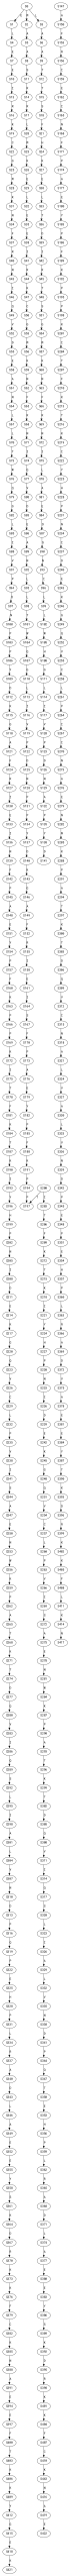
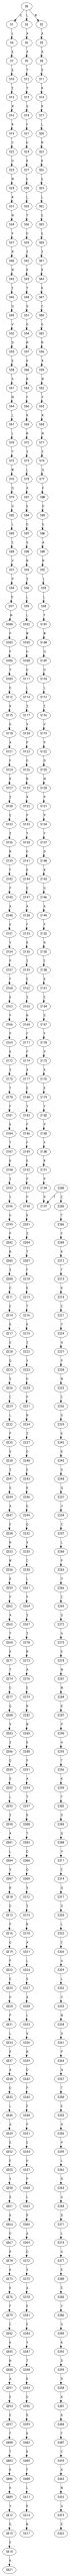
  strict digraph {
    fontname="Roboto Mono"
    node [fontname="Roboto Mono"]
    edge [fontname="Roboto Mono"]
    S0
    S1
    S2
    S3
    S4
    S5
    S6
    S7
    S8
    S9
    S10
    S11
    S12
    S13
    S14
    S15
    S16
    S17
    S18
    S19
    S20
    S21
    S22
    S23
    S24
    S25
    S26
    S27
    S28
    S29
    S30
    S31
    S32
    S33
    S34
    S35
    S36
    S37
    S38
    S39
    S40
    S41
    S42
    S43
    S44
    S45
    S46
    S47
    S48
    S49
    S50
    S51
    S52
    S53
    S54
    S55
    S56
    S57
    S58
    S59
    S60
    S61
    S62
    S63
    S64
    S65
    S66
    S67
    S68
    S69
    S70
    S71
    S72
    S73
    S74
    S75
    S76
    S77
    S78
    S79
    S80
    S81
    S82
    S83
    S84
    S85
    S86
    S87
    S88
    S89
    S90
    S91
    S92
    S93
    S94
    S95
    S96
    S97
    S98
    S99
    S100
    S101
    S102
    S103
    S104
    S105
    S106
    S107
    S108
    S109
    S110
    S111
    S112
    S113
    S114
    S115
    S116
    S117
    S118
    S119
    S120
    S121
    S122
    S123
    S124
    S125
    S126
    S127
    S128
    S129
    S130
    S131
    S132
    S133
    S134
    S135
    S136
    S137
    S138
    S139
    S140
    S141
    S142
    S143
+   S144
    S145
    S146
    S147
    S148
    S149
    S150
    S151
    S152
    S153
    S154
    S155
    S156
    S157
    S158
    S159
    S160
    S161
    S162
    S163
    S164
    S165
    S166
    S167
    S168
    S169
    S170
    S171
    S172
    S173
    S174
    S175
    S176
    S177
    S178
    S179
    S180
    S181
    S182
    S183
    S184
    S185
    S186
    S187
    S188
    S189
    S190
    S191
    S192
    S193
    S194
    S195
    S196
    S197
    S198
    S199
    S201
    S202
    S200
    S203
    S204
    S205
    S206
    S207
    S208
    S209
    S210
    S211
    S212
    S213
    S214
    S215
    S216
    S217
    S218
    S219
    S220
    S221
    S222
    S223
    S224
    S225
    S226
    S227
    S228
    S229
    S230
    S231
    S232
    S233
    S234
    S235
    S236
    S237
    S238
    S239
    S240
    S241
    S242
    S243
    S244
    S245
    S246
    S247
    S248
    S249
    S250
    S251
    S252
    S253
    S254
    S255
    S256
    S257
    S258
    S259
    S260
    S261
    S262
    S263
    S264
    S265
    S266
    S267
    S268
    S269
    S270
    S271
    S272
    S273
    S274
    S275
    S276
    S277
    S278
    S279
    S280
    S281
    S282
    S283
    S284
    S285
    S286
    S287
    S288
    S289
    S290
    S291
    S292
    S293
    S294
    S295
    S296
    S297
    S298
    S299
    S300
    S301
    S302
    S303
    S304
    S305
    S306
    S307
    S308
    S309
    S310
    S311
    S312
    S313
    S314
    S315
    S316
    S317
    S318
    S319
    S320
    S321
    S322
    S323
    S324
    S325
    S326
    S327
    S328
    S329
    S330
    S331
    S332
    S333
    S334
    S335
    S336
    S337
    S338
    S339
    S340
    S341
    S342
    S343
    S344
    S345
    S346
    S347
    S348
    S349
    S350
    S351
    S352
    S353
    S354
    S355
    S356
    S357
    S358
    S359
    S360
    S361
    S362
    S363
    S364
    S365
    S366
    S367
    S368
    S369
    S370
    S371
    S372
    S373
    S374
    S375
    S376
    S377
    S378
    S379
    S380
    S381
    S382
    S383
    S384
    S385
    S386
    S387
    S388
    S389
    S390
    S391
    S392
    S393
    S394
    S395
    S396
    S397
    S398
    S399
    S400
    S401
    S402
    S403
    S404
    S405
    S406
    S407
    S408
    S409
    S410
    S411
    S412
    n414 [label=S443]
    S414
    S415
    S416
    S417
    S418
    S419
    S421
    S422
    S0 -> S1 [label=E]
    S0 -> S2 [label=M]
    S0 -> S3 [label=L]
    S1 -> S4 [label=L]
    S2 -> S5 [label=A]
    S3 -> S6 [label=A]
    S4 -> S7 [label=E]
    S5 -> S8 [label=A]
    S6 -> S9 [label=A]
    S7 -> S10 [label=E]
    S8 -> S11 [label=S]
    S9 -> S12 [label=T]
    S10 -> S13 [label=I]
    S11 -> S14 [label=R]
    S12 -> S15 [label=T]
    S13 -> S16 [label=R]
    S14 -> S17 [label=R]
    S15 -> S18 [label=S]
    S16 -> S19 [label=K]
    S17 -> S20 [label=L]
    S18 -> S21 [label=F]
    S19 -> S22 [label=C]
    S20 -> S23 [label=M]
    S21 -> S24 [label=H]
    S22 -> S25 [label=G]
    S23 -> S26 [label=K]
    S24 -> S27 [label=K]
    S25 -> S28 [label=M]
    S26 -> S29 [label=E]
    S27 -> S30 [label=E]
    S28 -> S31 [label=K]
    S29 -> S32 [label=L]
    S30 -> S33 [label=L]
    S31 -> S34 [label=N]
    S32 -> S35 [label=E]
    S33 -> S36 [label=T]
    S34 -> S37 [label=F]
    S35 -> S38 [label=E]
    S36 -> S39 [label=D]
    S37 -> S40 [label=R]
    S38 -> S41 [label=I]
    S39 -> S42 [label=I]
    S40 -> S43 [label=N]
    S41 -> S44 [label=R]
    S42 -> S45 [label=R]
    S43 -> S46 [label=I]
    S44 -> S47 [label=K]
    S45 -> S48 [label=T]
    S46 -> S49 [label=Q]
    S47 -> S50 [label=C]
    S48 -> S51 [label=S]
    S49 -> S52 [label=V]
    S50 -> S53 [label=G]
    S51 -> S54 [label=G]
    S52 -> S55 [label=D]
    S53 -> S56 [label=M]
    S54 -> S57 [label=M]
    S55 -> S58 [label=E]
    S56 -> S59 [label=K]
    S57 -> S60 [label=K]
    S58 -> S61 [label=A]
    S59 -> S62 [label=N]
    S60 -> S63 [label=N]
    S61 -> S64 [label=N]
    S62 -> S65 [label=F]
    S63 -> S66 [label=F]
    S64 -> S67 [label=L]
    S65 -> S68 [label=R]
    S66 -> S69 [label=R]
    S67 -> S70 [label=L]
    S68 -> S71 [label=N]
    S69 -> S72 [label=N]
    S70 -> S73 [label=T]
    S71 -> S74 [label=I]
    S72 -> S75 [label=I]
    S73 -> S76 [label=W]
    S74 -> S77 [label=Q]
    S75 -> S78 [label=L]
    S76 -> S79 [label=Q]
    S77 -> S80 [label=V]
    S78 -> S81 [label=A]
    S79 -> S82 [label=G]
    S80 -> S83 [label=D]
    S81 -> S84 [label=E]
    S82 -> S85 [label=L]
    S83 -> S86 [label=E]
    S84 -> S87 [label=D]
    S85 -> S88 [label=I]
    S86 -> S89 [label=A]
    S87 -> S90 [label=S]
    S88 -> S91 [label=V]
    S89 -> S92 [label=N]
    S90 -> S93 [label=N]
    S91 -> S94 [label=P]
    S92 -> S95 [label=L]
    S93 -> S96 [label=I]
    S94 -> S97 [label=D]
    S95 -> S98 [label=L]
    S96 -> S99 [label=L]
    S97 -> S100 [label=N]
    S98 -> S101 [label=T]
    S99 -> S102 [label=L]
    S100 -> S103 [label=P]
    S101 -> S104 [label=W]
    S102 -> S105 [label=W]
    S103 -> S106 [label=P]
    S104 -> S107 [label=Q]
    S105 -> S108 [label=H]
    S106 -> S109 [label=Y]
    S107 -> S110 [label=G]
    S108 -> S111 [label=G]
    S109 -> S112 [label=D]
    S110 -> S113 [label=L]
    S111 -> S114 [label=L]
    S112 -> S115 [label=K]
    S113 -> S116 [label=I]
    S114 -> S117 [label=I]
    S115 -> S118 [label=G]
    S116 -> S119 [label=V]
    S117 -> S120 [label=V]
    S118 -> S121 [label=A]
    S119 -> S122 [label=P]
    S120 -> S123 [label=P]
    S121 -> S124 [label=F]
    S122 -> S125 [label=D]
    S123 -> S126 [label=D]
    S124 -> S127 [label=R]
    S125 -> S128 [label=N]
    S126 -> S129 [label=N]
    S127 -> S130 [label=I]
    S128 -> S131 [label=P]
    S129 -> S132 [label=A]
    S130 -> S133 [label=E]
    S131 -> S134 [label=P]
    S132 -> S135 [label=P]
    S133 -> S136 [label=I]
    S134 -> S137 [label=Y]
    S135 -> S138 [label=Y]
    S136 -> S139 [label=N]
    S137 -> S140 [label=D]
    S138 -> S141 [label=D]
    S139 -> S142 [label=F]
    S140 -> S143 [label=K]
+   S141 -> S144 [label=K]
    S142 -> S145 [label=P]
    S143 -> S146 [label=G]
+   S144 -> S147 [label=G]
    S145 -> S148 [label=A]
    S146 -> S149 [label=A]
    S147 -> S150 [label=A]
    S148 -> S151 [label=E]
    S149 -> S152 [label=F]
    S150 -> S153 [label=F]
    S151 -> S154 [label=Y]
    S152 -> S155 [label=R]
    S153 -> S156 [label=R]
    S154 -> S157 [label=P]
    S155 -> S158 [label=I]
    S156 -> S159 [label=I]
    S157 -> S160 [label=F]
    S158 -> S161 [label=E]
    S159 -> S162 [label=E]
    S160 -> S163 [label=K]
    S161 -> S164 [label=I]
    S162 -> S165 [label=I]
    S163 -> S166 [label=P]
    S164 -> S167 [label=S]
    S165 -> S168 [label=N]
    S166 -> S169 [label=P]
    S167 -> S170 [label=F]
    S168 -> S171 [label=F]
    S169 -> S172 [label=K]
    S170 -> S173 [label=P]
    S171 -> S174 [label=P]
    S172 -> S175 [label=I]
    S173 -> S176 [label=A]
    S174 -> S177 [label=A]
    S175 -> S178 [label=T]
    S176 -> S179 [label=E]
    S177 -> S180 [label=E]
    S178 -> S181 [label=F]
    S179 -> S182 [label=Y]
    S180 -> S183 [label=Y]
    S181 -> S184 [label=K]
    S182 -> S185 [label=P]
    S183 -> S186 [label=P]
    S184 -> S187 [label=T]
    S185 -> S188 [label=F]
    S186 -> S189 [label=F]
    S187 -> S190 [label=K]
    S188 -> S191 [label=K]
    S189 -> S192 [label=K]
    S190 -> S193 [label=I]
    S191 -> S194 [label=P]
    S192 -> S195 [label=P]
    S193 -> S196 [label=Y]
    S194 -> S197 [label=P]
    S195 -> S198 [label=P]
    S196 -> S199 [label=H]
    S198 -> S201 [label=K]
    S199 -> S202 [label=P]
    S201 -> S204 [label=I]
    S202 -> S205 [label=N]
    S200 -> S197 [label=T]
    S200 -> S203 [label=I]
    S203 -> S206 [label=T]
    S204 -> S207 [label=T]
    S205 -> S208 [label=I]
    S206 -> S209 [label=F]
    S207 -> S210 [label=F]
    S208 -> S211 [label=D]
    S209 -> S212 [label=K]
    S210 -> S213 [label=K]
    S211 -> S214 [label=E]
    S212 -> S215 [label=T]
    S213 -> S216 [label=T]
    S214 -> S217 [label=K]
    S215 -> S218 [label=K]
    S216 -> S219 [label=K]
    S217 -> S220 [label=G]
    S218 -> S221 [label=I]
    S219 -> S222 [label=I]
    S220 -> S223 [label=Q]
    S221 -> S224 [label=Y]
    S222 -> S225 [label=Y]
    S223 -> S226 [label=V]
    S224 -> S227 [label=H]
    S225 -> S228 [label=H]
    S226 -> S229 [label=C]
    S227 -> S230 [label=P]
    S228 -> S231 [label=P]
    S229 -> S232 [label=L]
    S230 -> S233 [label=N]
    S231 -> S234 [label=N]
    S232 -> S235 [label=P]
    S233 -> S236 [label=I]
    S234 -> S237 [label=I]
    S235 -> S238 [label=V]
    S236 -> S239 [label=D]
    S237 -> S240 [label=D]
    S238 -> S241 [label=I]
    S239 -> S242 [label=E]
    S240 -> S243 [label=E]
    S241 -> S244 [label=S]
    S242 -> S245 [label=K]
    S243 -> S246 [label=K]
    S244 -> S247 [label=A]
    S245 -> S248 [label=G]
    S246 -> S249 [label=G]
    S247 -> S250 [label=E]
    S248 -> S251 [label=Q]
    S249 -> S252 [label=Q]
    S250 -> S253 [label=N]
    S251 -> S254 [label=V]
    S252 -> S255 [label=V]
    S253 -> S256 [label=W]
    S254 -> S257 [label=C]
    S255 -> S258 [label=C]
    S256 -> S259 [label=K]
    S257 -> S260 [label=L]
    S258 -> S261 [label=L]
    S259 -> S262 [label=P]
    S260 -> S263 [label=P]
    S261 -> S264 [label=P]
    S262 -> S265 [label=A]
    S263 -> S266 [label=V]
    S264 -> S267 [label=I]
    S265 -> S268 [label=T]
    S266 -> S269 [label=I]
    S267 -> S270 [label=I]
    S268 -> S271 [label=K]
    S269 -> S272 [label=S]
    S270 -> S273 [label=N]
    S271 -> S274 [label=T]
    S272 -> S275 [label=A]
    S273 -> S276 [label=A]
    S274 -> S277 [label=D]
    S275 -> S278 [label=E]
    S276 -> S279 [label=E]
    S277 -> S280 [label=Q]
    S278 -> S281 [label=N]
    S279 -> S282 [label=N]
    S280 -> S283 [label=V]
    S281 -> S284 [label=W]
    S282 -> S285 [label=W]
    S283 -> S286 [label=I]
    S284 -> S287 [label=K]
    S285 -> S288 [label=K]
    S286 -> S289 [label=Q]
    S287 -> S290 [label=P]
    S288 -> S291 [label=P]
    S289 -> S292 [label=S]
    S290 -> S293 [label=A]
    S291 -> S294 [label=A]
    S292 -> S295 [label=L]
    S293 -> S296 [label=T]
    S294 -> S297 [label=T]
    S295 -> S298 [label=I]
    S296 -> S299 [label=K]
    S297 -> S300 [label=K]
    S298 -> S301 [label=A]
    S299 -> S302 [label=T]
    S300 -> S303 [label=T]
    S301 -> S304 [label=L]
    S302 -> S305 [label=D]
    S303 -> S306 [label=D]
    S304 -> S307 [label=V]
    S305 -> S308 [label=Q]
    S306 -> S309 [label=Q]
    S307 -> S310 [label=N]
    S308 -> S311 [label=V]
    S309 -> S312 [label=V]
    S310 -> S313 [label=D]
    S311 -> S314 [label=I]
    S312 -> S315 [label=I]
    S313 -> S316 [label=P]
    S314 -> S317 [label=Q]
    S315 -> S318 [label=N]
    S316 -> S319 [label=Q]
    S317 -> S320 [label=S]
    S318 -> S321 [label=A]
    S319 -> S322 [label=P]
    S320 -> S323 [label=L]
    S321 -> S324 [label=L]
    S322 -> S325 [label=E]
    S323 -> S326 [label=I]
    S324 -> S327 [label=V]
    S325 -> S328 [label=H]
    S326 -> S329 [label=A]
    S327 -> S330 [label=A]
    S328 -> S331 [label=P]
    S329 -> S332 [label=L]
    S330 -> S333 [label=L]
    S331 -> S334 [label=L]
    S332 -> S335 [label=V]
    S333 -> S336 [label=V]
    S334 -> S337 [label=R]
    S335 -> S338 [label=N]
    S336 -> S339 [label=N]
    S337 -> S340 [label=A]
    S338 -> S341 [label=D]
    S339 -> S342 [label=D]
    S340 -> S343 [label=D]
    S341 -> S344 [label=P]
    S342 -> S345 [label=P]
    S343 -> S346 [label=L]
    S344 -> S347 [label=Q]
    S345 -> S348 [label=E]
    S346 -> S349 [label=A]
    S347 -> S350 [label=T]
    S348 -> S351 [label=P]
    S349 -> S352 [label=E]
    S350 -> S353 [label=E]
    S351 -> S354 [label=E]
    S352 -> S355 [label=E]
    S353 -> S356 [label=H]
    S354 -> S357 [label=H]
    S355 -> S358 [label=Y]
    S356 -> S359 [label=P]
    S357 -> S360 [label=P]
    S358 -> S361 [label=S]
    S359 -> S362 [label=L]
    S360 -> S363 [label=L]
    S361 -> S364 [label=K]
    S362 -> S365 [label=R]
    S363 -> S366 [label=R]
    S364 -> S367 [label=D]
    S365 -> S368 [label=A]
    S366 -> S369 [label=A]
    S367 -> S370 [label=R]
    S368 -> S371 [label=D]
    S369 -> S372 [label=D]
    S370 -> S373 [label=K]
    S371 -> S374 [label=L]
    S372 -> S375 [label=V]
    S373 -> S376 [label=K]
    S374 -> S377 [label=A]
    S375 -> S378 [label=A]
    S376 -> S379 [label=F]
    S377 -> S380 [label=E]
    S378 -> S381 [label=E]
    S379 -> S382 [label=C]
    S380 -> S383 [label=E]
    S381 -> S384 [label=E]
    S382 -> S385 [label=K]
    S383 -> S386 [label=Y]
    S384 -> S387 [label=Y]
    S385 -> S388 [label=N]
    S386 -> S389 [label=S]
    S387 -> S390 [label=T]
    S388 -> S391 [label=A]
    S389 -> S392 [label=K]
    S390 -> S393 [label=K]
    S391 -> S394 [label=E]
    S392 -> S395 [label=D]
    S393 -> S396 [label=D]
    S394 -> S397 [label=E]
    S395 -> S398 [label=R]
    S396 -> S399 [label=R]
    S397 -> S400 [label=F]
    S398 -> S401 [label=K]
    S399 -> S402 [label=K]
    S400 -> S403 [label=T]
    S401 -> S404 [label=K]
    S402 -> S405 [label=K]
    S403 -> S406 [label=K]
    S404 -> S407 [label=F]
    S405 -> S408 [label=F]
    S406 -> S409 [label=K]
    S407 -> S410 [label=C]
    S408 -> S411 [label=L]
    S409 -> S412 [label=Y]
    S410 -> n414 [label=K]
    S411 -> S414 [label=K]
    S412 -> S415 [label=G]
    n414 -> S416 [label=N]
    S414 -> S417 [label=N]
    S415 -> S418 [label=E]
    S416 -> S419 [label=A]
    S418 -> S421 [label=K]
    S419 -> S422 [label=E]
  }
